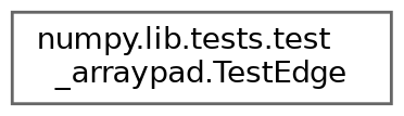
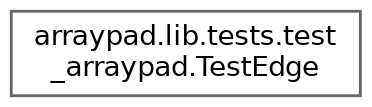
  digraph {
    rankdir=LR
    fontname="DejaVu Sans"
-   n1 [color=grey40 fillcolor=white fontname="DejaVu Sans" fontsize=10 height=0.2 label="numpy.lib.tests.test\l_arraypad.TestEdge" shape=box style=filled width=0.4]
+   n1 [color=grey40 fillcolor=white fontname="DejaVu Sans" fontsize=10 height=0.2 label="arraypad.lib.tests.test\l_arraypad.TestEdge" shape=box style=filled width=0.4]
  }
